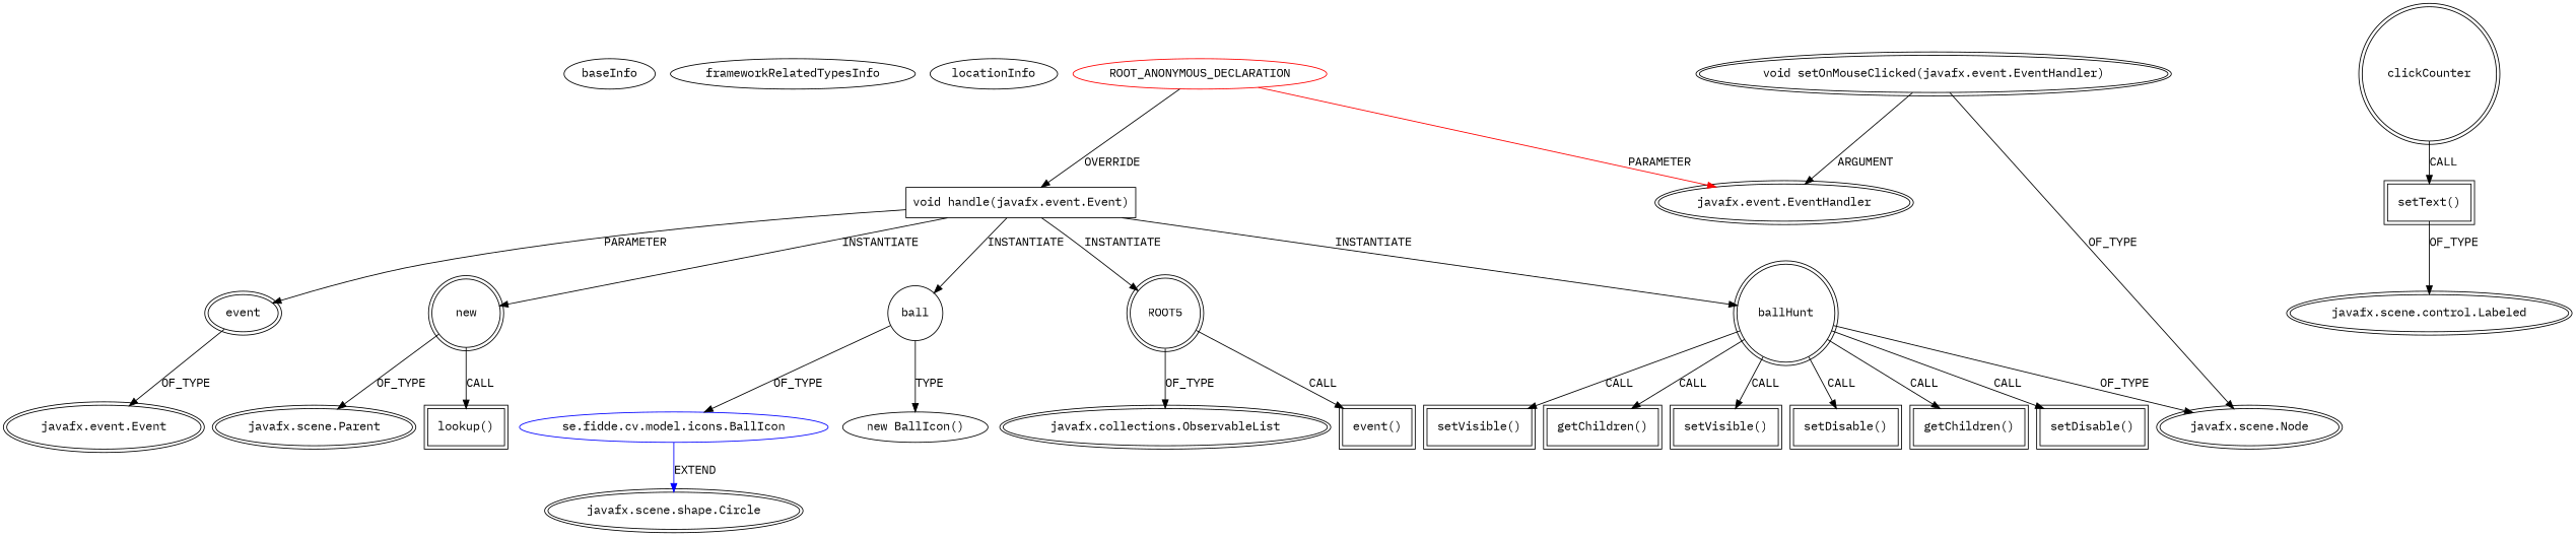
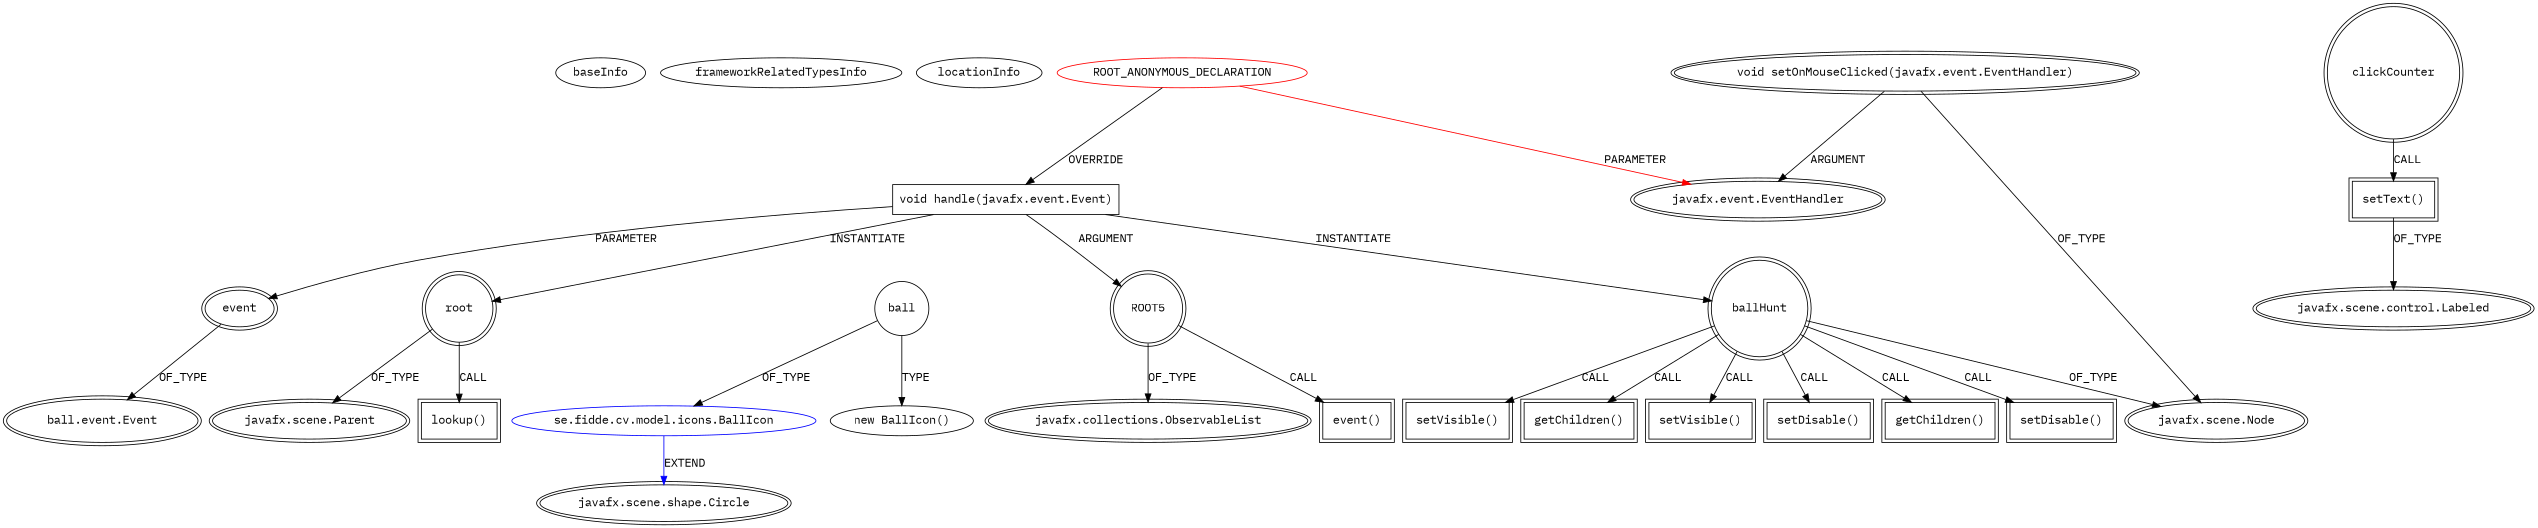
  digraph {
    fontname="IBM Plex Mono"
    node [fontname="IBM Plex Mono" isFrameworkType=true vertexType=INSIDE_CALL peripheries=2]
    edge [fontname="IBM Plex Mono"]
    baseInfo [category=extension_graph graphId=2674 isAnonymous=true possibleRelation=true isFrameworkType="" vertexType="" peripheries=""]
    frameworkRelatedTypesInfo [0="javafx.event.EventHandler" isFrameworkType="" vertexType="" peripheries=""]
    locationInfo [contextSignature="void initializeGame(javafx.scene.layout.StackPane)" filePath="/fChristenson-cv/cv-master/src/se/fidde/cv/view/screens/CVMain.java" graphId=2674 projectName="fChristenson-cv" isFrameworkType="" vertexType="" peripheries=""]
    n4 [color=red isFrameworkType=false label=ROOT_ANONYMOUS_DECLARATION vertexType=ROOT_ANONYMOUS_DECLARATION peripheries=""]
    n5 [label="javafx.event.EventHandler" vertexType=FRAMEWORK_INTERFACE_TYPE]
    n6 [isFrameworkType=false label="void handle(javafx.event.Event)" shape=box vertexType=OVERRIDING_METHOD_DECLARATION peripheries=""]
    n7 [label=event vertexType=PARAMETER_DECLARATION]
-   n8 [label=new shape=circle vertexType=VARIABLE_EXPRESION]
+   n8 [label=root shape=circle vertexType=VARIABLE_EXPRESION]
    n9 [label=ballHunt shape=circle vertexType=VARIABLE_EXPRESION]
    n10 [isFrameworkType=false label=ball shape=circle vertexType=VARIABLE_EXPRESION peripheries=""]
    n11 [label=ROOT5 shape=circle vertexType=VARIABLE_EXPRESION]
    n12 [label="void setOnMouseClicked(javafx.event.EventHandler)" vertexType=OUTSIDE_CALL]
    n13 [label="javafx.scene.Node" vertexType=FRAMEWORK_CLASS_TYPE]
-   n14 [label="javafx.event.Event" vertexType=FRAMEWORK_CLASS_TYPE]
+   n14 [label="ball.event.Event" vertexType=FRAMEWORK_CLASS_TYPE]
    n15 [label="javafx.scene.Parent" vertexType=FRAMEWORK_CLASS_TYPE]
    n16 [label="lookup()" shape=box]
    n17 [label=clickCounter shape=circle vertexType=VARIABLE_EXPRESION]
    n18 [label="setText()" shape=box]
    n19 [label="setDisable()" shape=box]
    n20 [label="setVisible()" shape=box]
    n21 [label="getChildren()" shape=box]
    n22 [label="setVisible()" shape=box]
    n23 [label="setDisable()" shape=box]
    n24 [label="getChildren()" shape=box]
    n25 [color=blue isFrameworkType=false label="se.fidde.cv.model.icons.BallIcon" vertexType=REFERENCE_CLIENT_CLASS_DECLARATION peripheries=""]
    n26 [isFrameworkType=false label="new BallIcon()" vertexType=CONSTRUCTOR_CALL peripheries=""]
    n27 [label="javafx.collections.ObservableList" vertexType=FRAMEWORK_INTERFACE_TYPE]
    n28 [label="event()" shape=box]
    n29 [label="javafx.scene.control.Labeled" vertexType=FRAMEWORK_CLASS_TYPE]
    n30 [label="javafx.scene.shape.Circle" vertexType=FRAMEWORK_CLASS_TYPE]
    n4 -> n5 [color=red label=PARAMETER]
    n4 -> n6 [label=OVERRIDE]
    n6 -> n7 [label=PARAMETER]
    n6 -> n8 [label=INSTANTIATE]
    n6 -> n9 [label=INSTANTIATE]
-   n6 -> n10 [label=INSTANTIATE]
-   n6 -> n11 [label=INSTANTIATE]
+   n6 -> n11 [label=ARGUMENT]
    n7 -> n14 [label=OF_TYPE]
    n8 -> n15 [label=OF_TYPE]
    n8 -> n16 [label=CALL]
    n9 -> n13 [label=OF_TYPE]
    n9 -> n19 [label=CALL]
    n9 -> n20 [label=CALL]
    n9 -> n21 [label=CALL]
    n9 -> n22 [label=CALL]
    n9 -> n23 [label=CALL]
    n9 -> n24 [label=CALL]
    n10 -> n25 [label=OF_TYPE]
    n10 -> n26 [label=TYPE]
    n11 -> n27 [label=OF_TYPE]
    n11 -> n28 [label=CALL]
    n12 -> n5 [label=ARGUMENT]
    n12 -> n13 [label=OF_TYPE]
    n17 -> n18 [label=CALL]
    n18 -> n29 [label=OF_TYPE]
    n25 -> n30 [color=blue label=EXTEND]
  }
